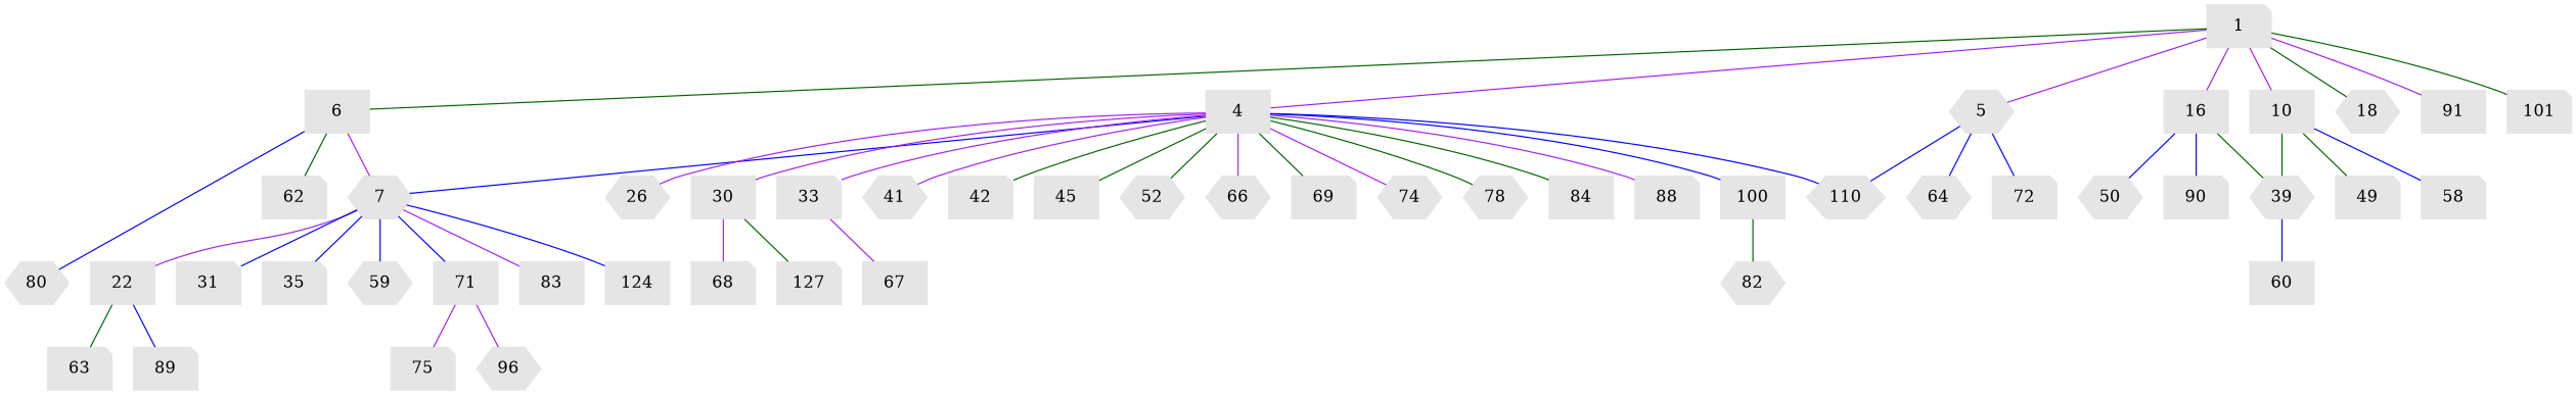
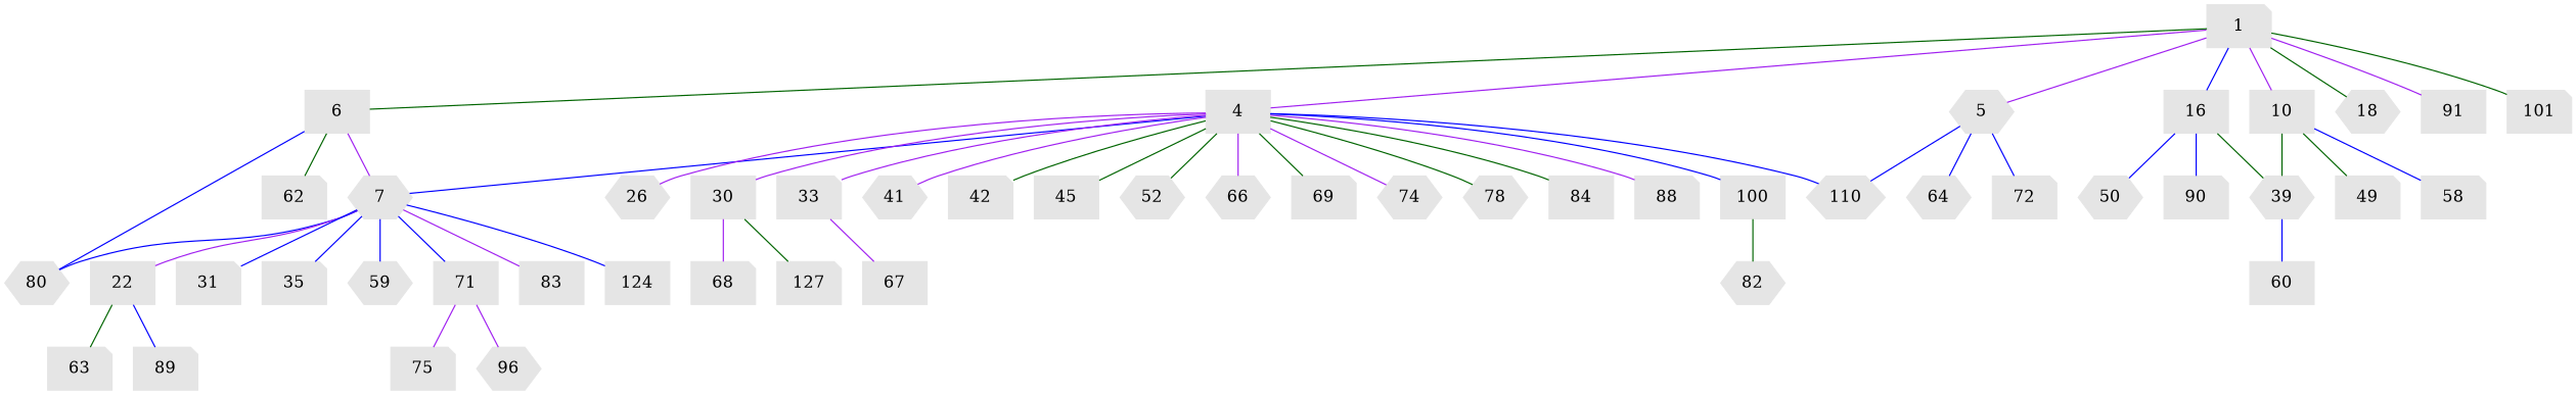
  graph {
    node [color=gray90 shape=note style=filled]
    edge [color=purple]
    1 [super="+2"]
    4 [shape=box super="+15+94+106+115+119+76+34+8"]
    5 [shape=hexagon super="+9"]
    6 [shape=box super="+48"]
    10 [shape=box super="+46"]
    n6 [label=16 shape=box super="+102+13+25+29+16"]
    18 [shape=hexagon super="+87"]
    91 [shape=box]
    101
    7 [shape=hexagon super="+20+11+21+117"]
    26 [shape=hexagon super="+44"]
    30 [shape=box super="+79+122"]
    33 [super="+43"]
    41 [shape=hexagon super="+97"]
    42 [super="+70"]
    45 [shape=box super="+53"]
    52 [shape=hexagon super="+93+95"]
    66 [shape=hexagon super="+103"]
    69 [super="+113"]
    74 [shape=hexagon super="+114"]
    78 [shape=hexagon super="+116"]
    84 [shape=box]
    88
    100 [shape=box]
    110 [shape=hexagon]
    64 [shape=hexagon]
    72
    62
    80 [shape=hexagon]
    39 [shape=hexagon super="+56"]
    49 [super="+108"]
    58 [super="+61"]
    50 [shape=hexagon]
    90
    22 [shape=box super="+38"]
    31
    35 [super="+54"]
    59 [shape=hexagon super="+107"]
    71 [shape=box super="+98"]
    83 [shape=box]
    124 [shape=box]
    68 [super="+121"]
    127
    67 [shape=box]
    82 [shape=hexagon]
    63 [super="+92"]
    89
    75 [super="+128"]
    96 [shape=hexagon]
    60 [shape=box super="+85"]
    1 -- 4
    1 -- 5
    1 -- 6 [color=darkgreen]
    1 -- 10
-   1 -- n6
+   1 -- n6 [color=blue]
    1 -- 18 [color=darkgreen]
    1 -- 91
    1 -- 101 [color=darkgreen]
    4 -- 7 [color=blue]
    4 -- 26
    4 -- 30
    4 -- 33
    4 -- 41
    4 -- 42 [color=darkgreen]
    4 -- 45 [color=darkgreen]
    4 -- 52 [color=darkgreen]
    4 -- 66
    4 -- 69 [color=darkgreen]
    4 -- 74
    4 -- 78 [color=darkgreen]
    4 -- 84 [color=darkgreen]
    4 -- 88
    4 -- 100 [color=blue]
    4 -- 110 [color=blue]
    5 -- 110 [color=blue]
    5 -- 64 [color=blue]
    5 -- 72 [color=blue]
    6 -- 7
    6 -- 62 [color=darkgreen]
    6 -- 80 [color=blue]
    10 -- 39 [color=darkgreen]
    10 -- 49 [color=darkgreen]
    10 -- 58 [color=blue]
    n6 -- 39 [color=darkgreen]
    n6 -- 50 [color=blue]
    n6 -- 90 [color=blue]
+   7 -- 80 [color=blue]
    7 -- 22
    7 -- 31 [color=blue]
    7 -- 35 [color=blue]
    7 -- 59 [color=blue]
    7 -- 71 [color=blue]
    7 -- 83
    7 -- 124 [color=blue]
    30 -- 68
    30 -- 127 [color=darkgreen]
    33 -- 67
    100 -- 82 [color=darkgreen]
    39 -- 60 [color=blue]
    22 -- 63 [color=darkgreen]
    22 -- 89 [color=blue]
    71 -- 75
    71 -- 96
  }
